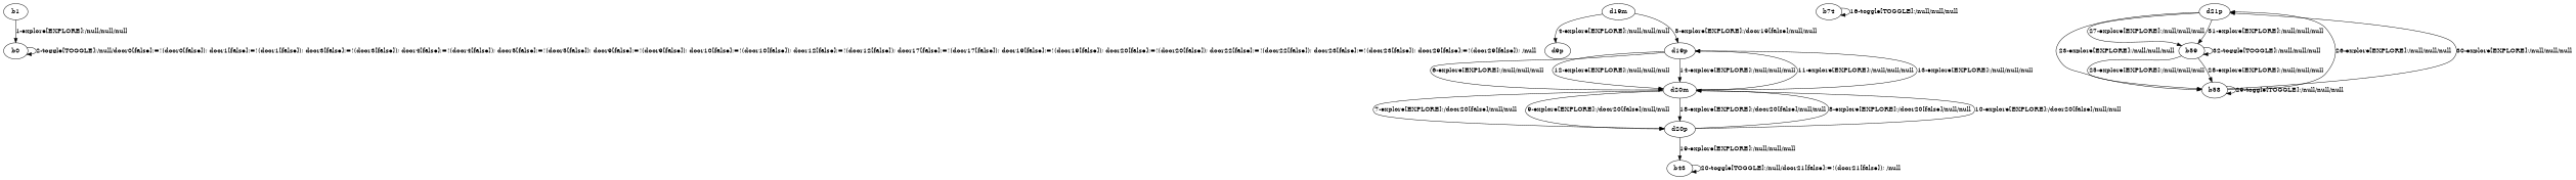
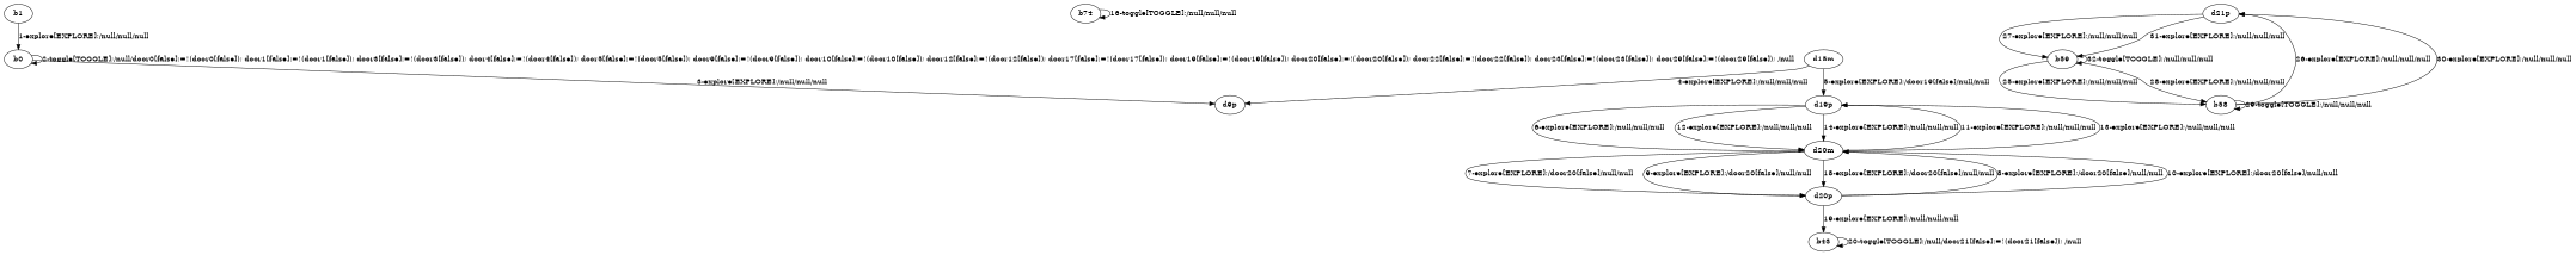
  digraph {
    b1
    b0
    d9p
-   d19m
+   d19m [label=d15m]
    d19p
    d20m
    d20p
    n8 [label=b43]
    b74
    d21p
    b58
    b59
    b1 -> b0 [label="1-explore[EXPLORE];/null/null/null"]
    b0 -> b0 [label="2-toggle[TOGGLE];/null/door0[false]:=!(door0[false]); door1[false]:=!(door1[false]); door3[false]:=!(door3[false]); door4[false]:=!(door4[false]); door5[false]:=!(door5[false]); door9[false]:=!(door9[false]); door10[false]:=!(door10[false]); door12[false]:=!(door12[false]); door17[false]:=!(door17[false]); door19[false]:=!(door19[false]); door20[false]:=!(door20[false]); door22[false]:=!(door22[false]); door23[false]:=!(door23[false]); door29[false]:=!(door29[false]); /null"]
+   b0 -> d9p [label="3-explore[EXPLORE];/null/null/null"]
    d19m -> d9p [label="4-explore[EXPLORE];/null/null/null"]
    d19m -> d19p [label="5-explore[EXPLORE];/door19[false]/null/null"]
    d19p -> d20m [label="6-explore[EXPLORE];/null/null/null"]
    d19p -> d20m [label="12-explore[EXPLORE];/null/null/null"]
    d19p -> d20m [label="14-explore[EXPLORE];/null/null/null"]
    d20m -> d19p [label="11-explore[EXPLORE];/null/null/null"]
    d20m -> d19p [label="13-explore[EXPLORE];/null/null/null"]
    d20m -> d20p [label="7-explore[EXPLORE];/door20[false]/null/null"]
    d20m -> d20p [label="9-explore[EXPLORE];/door20[false]/null/null"]
    d20m -> d20p [label="18-explore[EXPLORE];/door20[false]/null/null"]
    d20p -> d20m [label="8-explore[EXPLORE];/door20[false]/null/null"]
    d20p -> d20m [label="10-explore[EXPLORE];/door20[false]/null/null"]
    d20p -> n8 [label="19-explore[EXPLORE];/null/null/null"]
    n8 -> n8 [label="20-toggle[TOGGLE];/null/door21[false]:=!(door21[false]); /null"]
    b74 -> b74 [label="16-toggle[TOGGLE];/null/null/null"]
-   d21p -> b58 [label="23-explore[EXPLORE];/null/null/null"]
    d21p -> b59 [label="27-explore[EXPLORE];/null/null/null"]
    d21p -> b59 [label="31-explore[EXPLORE];/null/null/null"]
    b58 -> d21p [label="26-explore[EXPLORE];/null/null/null"]
    b58 -> d21p [label="30-explore[EXPLORE];/null/null/null"]
    b58 -> b58 [label="29-toggle[TOGGLE];/null/null/null"]
    b59 -> b58 [label="25-explore[EXPLORE];/null/null/null"]
    b59 -> b58 [label="28-explore[EXPLORE];/null/null/null"]
    b59 -> b59 [label="32-toggle[TOGGLE];/null/null/null"]
  }
